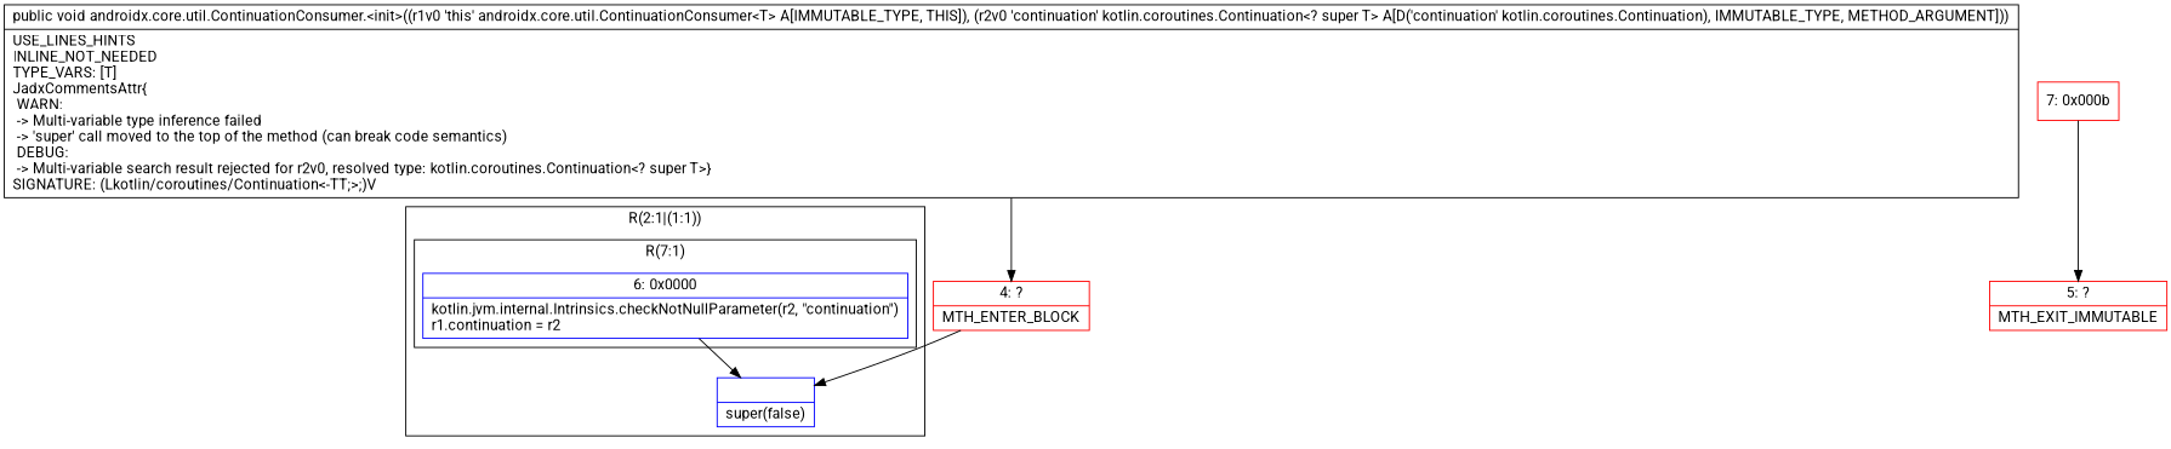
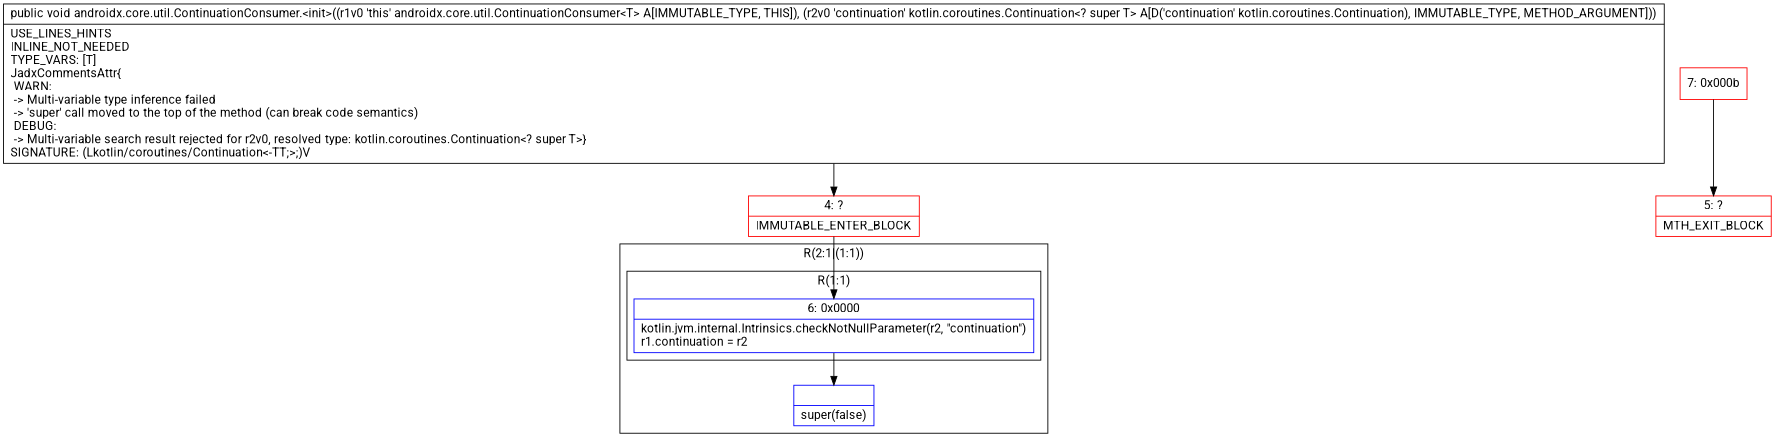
  digraph {
    fontname=Roboto
    node [color=red fontname=Roboto shape=record]
    edge [fontname=Roboto]
    n1 [color=blue label="{6\:\ 0x0000|kotlin.jvm.internal.Intrinsics.checkNotNullParameter(r2, \"continuation\")\lr1.continuation = r2\l}"]
    n2 [color=blue label="{|super(false)\l}"]
    n3 [label="{7\:\ 0x000b}"]
-   n4 [label="{5\:\ ?|MTH_EXIT_IMMUTABLE\l}"]
-   n5 [label="{4\:\ ?|MTH_ENTER_BLOCK\l}"]
+   n4 [label="{5\:\ ?|MTH_EXIT_BLOCK\l}"]
+   n5 [label="{4\:\ ?|IMMUTABLE_ENTER_BLOCK\l}"]
    n6 [label="{public void androidx.core.util.ContinuationConsumer.\<init\>((r1v0 'this' androidx.core.util.ContinuationConsumer\<T\> A[IMMUTABLE_TYPE, THIS]), (r2v0 'continuation' kotlin.coroutines.Continuation\<? super T\> A[D('continuation' kotlin.coroutines.Continuation), IMMUTABLE_TYPE, METHOD_ARGUMENT]))  | USE_LINES_HINTS\lINLINE_NOT_NEEDED\lTYPE_VARS: [T]\lJadxCommentsAttr\{\l WARN: \l \-\> Multi\-variable type inference failed\l \-\> 'super' call moved to the top of the method (can break code semantics)\l DEBUG: \l \-\> Multi\-variable search result rejected for r2v0, resolved type: kotlin.coroutines.Continuation\<? super T\>\}\lSIGNATURE: (Lkotlin\/coroutines\/Continuation\<\-TT;\>;)V\l}" color=""]
    subgraph cluster_1 {
      label="R(2:1|(1:1))"
      n2
      subgraph cluster_2 {
-       label="R(7:1)"
+       label="R(1:1)"
        n1
      }
    }
    n1 -> n2
    n3 -> n4
-   n5 -> n2
+   n5 -> n1
    n6 -> n5
  }
